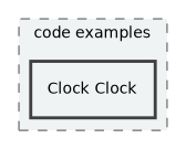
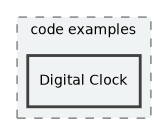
  digraph {
    compound=true
-   n1 [color=grey25 fillcolor="#f0f3f3" fontname=Helvetica fontsize=10 label="Clock Clock" shape=box style="filled,bold,"]
+   n1 [color=grey25 fillcolor="#f0f3f3" fontname=Helvetica fontsize=10 label="Digital Clock" shape=box style="filled,bold,"]
    subgraph cluster_1 {
      bgcolor="#f0f3f3"
      fontname=Helvetica
      fontsize=10
      label="code examples"
      pencolor=grey50
      style="filled,dashed,"
      n1
    }
  }
